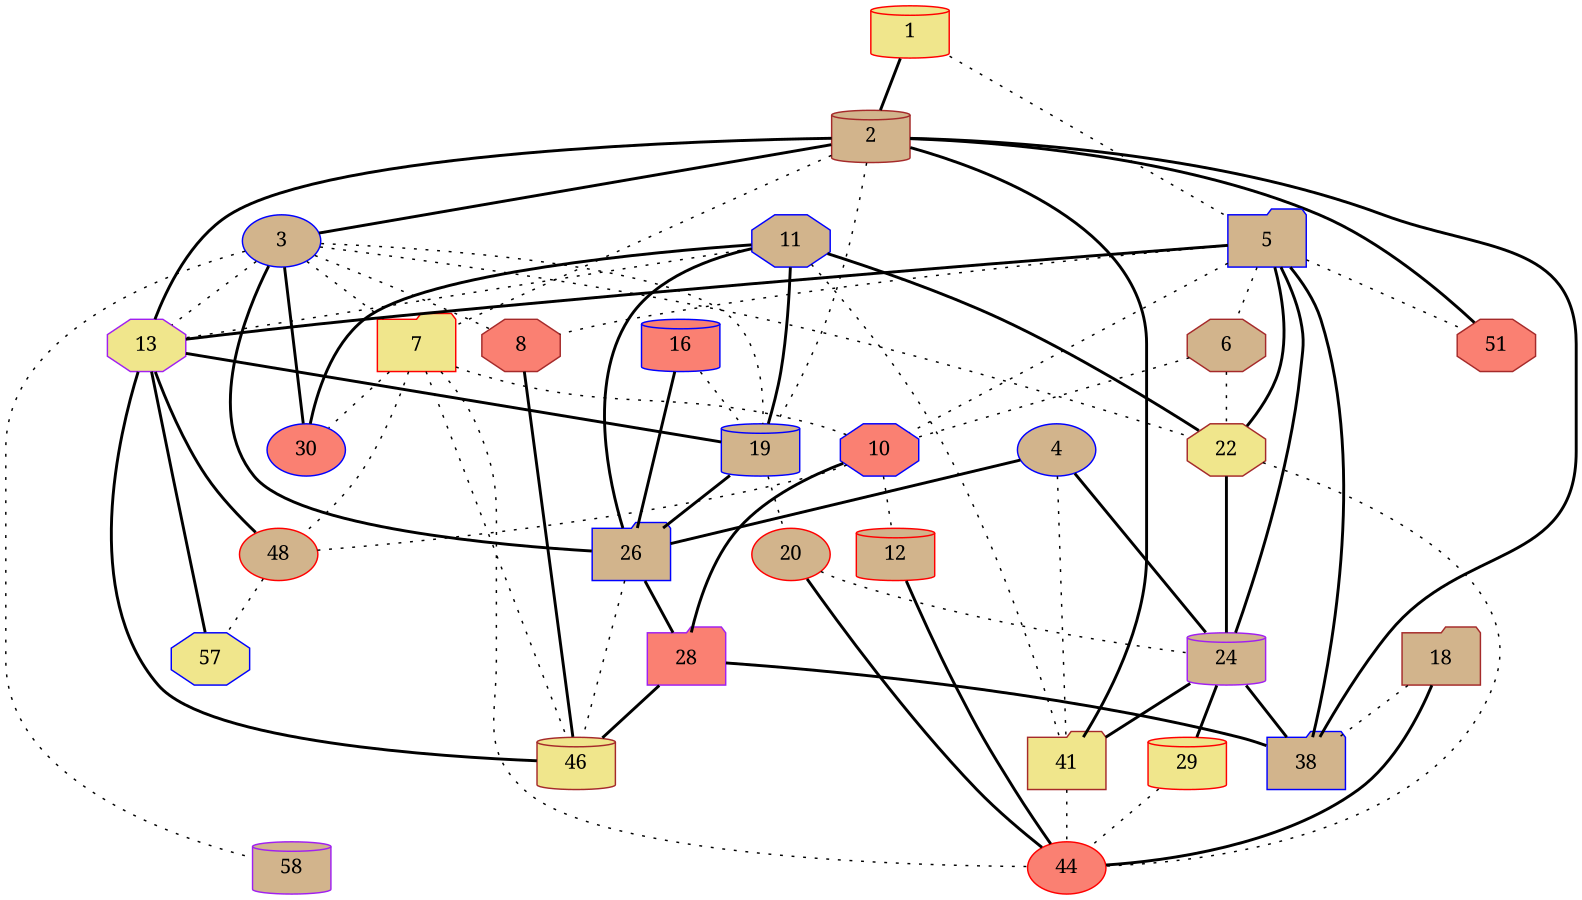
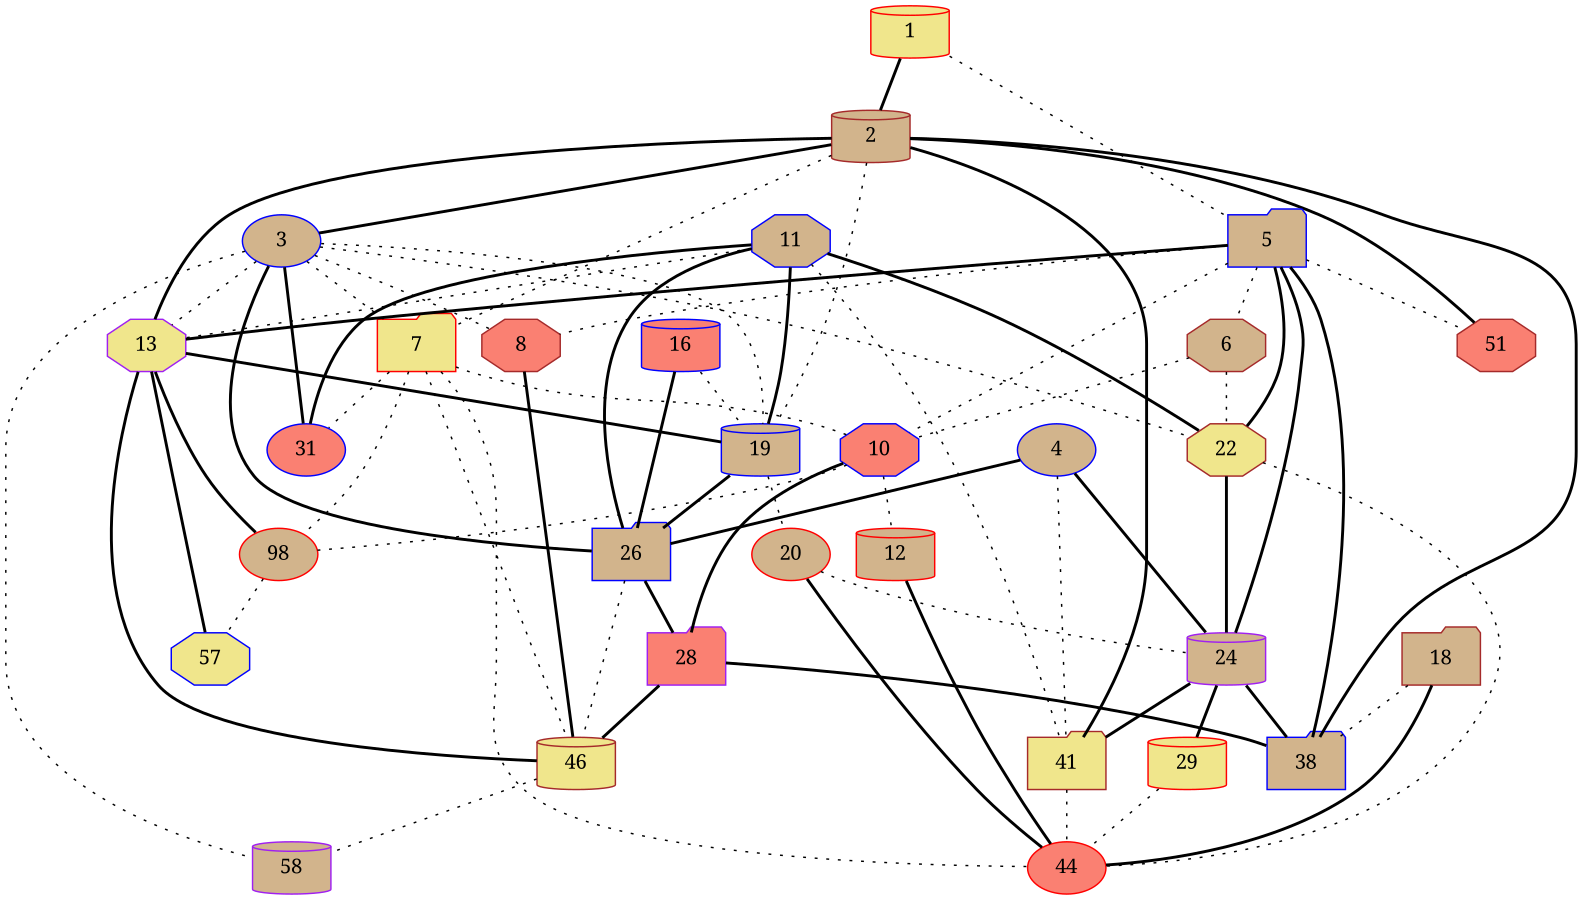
  graph {
    fontname="Noto Serif"
    node [color=blue fillcolor=tan fontname="Noto Serif" shape=cylinder style=filled]
    edge [fontname="Noto Serif" style=bold]
    2 [color=brown super="+52+21"]
    3 [shape=ellipse super="+17"]
    7 [color=red fillcolor=khaki shape=folder super="+61"]
    13 [color=purple fillcolor=khaki shape=octagon super="+33"]
    19 [super="+25"]
    38 [shape=folder]
    41 [color=brown fillcolor=khaki shape=folder]
    51 [color=brown fillcolor=salmon shape=octagon]
    1 [color=red fillcolor=khaki]
    5 [shape=folder super="+9"]
    8 [color=brown fillcolor=salmon shape=octagon super="+27"]
    22 [color=brown fillcolor=khaki shape=octagon super="+56+39"]
    24 [color=purple super="+32+40"]
    6 [color=brown shape=octagon]
    10 [fillcolor=salmon shape=octagon super="+47+15"]
    26 [shape=folder super="+37+34+35"]
-   31 [fillcolor=salmon shape=ellipse label=30]
+   31 [fillcolor=salmon shape=ellipse]
    58 [color=purple]
    44 [color=red fillcolor=salmon shape=ellipse super="+59"]
    46 [color=brown fillcolor=khaki super="+54"]
-   48 [color=red shape=ellipse]
+   48 [color=red shape=ellipse label=98]
    57 [fillcolor=khaki shape=octagon]
    20 [color=red shape=ellipse super="+55"]
    28 [color=purple fillcolor=salmon shape=folder super="+60"]
    4 [shape=ellipse super="+14"]
    29 [color=red fillcolor=khaki super="+53"]
    12 [color=red]
    16 [fillcolor=salmon]
    11 [shape=octagon super="+23+36"]
    18 [color=brown shape=folder]
    2 -- 3
    2 -- 7 [style=dotted]
    2 -- 13 [weight=2]
    2 -- 19 [style=dotted]
    2 -- 38
    2 -- 41
    2 -- 51
    3 -- 7 [style=dotted]
    3 -- 13 [style=dotted]
    3 -- 19 [style=dotted]
    3 -- 8 [style=dotted]
    3 -- 22 [style=dotted]
    3 -- 26 [weight=3]
    3 -- 31 [weight=2]
    3 -- 58 [style=dotted]
    7 -- 10 [style=dotted]
    7 -- 31 [style=dotted]
    7 -- 44 [style=dotted]
    7 -- 46 [style=dotted]
    7 -- 48 [style=dotted]
    13 -- 19 [weight=2]
    13 -- 46
    13 -- 48
    13 -- 57
    19 -- 26
    19 -- 20 [style=dotted]
    41 -- 44 [style=dotted]
    1 -- 2
    1 -- 5 [style=dotted]
    5 -- 13
    5 -- 38
    5 -- 51 [style=dotted weight=2]
    5 -- 8 [style=dotted]
    5 -- 22
    5 -- 24
    5 -- 6 [style=dotted]
    5 -- 10 [style=dotted]
    8 -- 46
    22 -- 24
    22 -- 44 [style=dotted weight=2]
    24 -- 38
    24 -- 41
    24 -- 29
    6 -- 22 [style=dotted]
    6 -- 10 [style=dotted]
    10 -- 48 [style=dotted]
    10 -- 28
    10 -- 12 [style=dotted]
    26 -- 46 [style=dotted]
    26 -- 28 [weight=2]
+   46 -- 58 [style=dotted]
    48 -- 57 [style=dotted]
    20 -- 24 [style=dotted]
    20 -- 44 [weight=2]
    28 -- 38
    28 -- 46
    4 -- 41 [style=dotted]
    4 -- 24 [weight=2]
    4 -- 26
    29 -- 44 [style=dotted]
    12 -- 44
    16 -- 19 [style=dotted]
    16 -- 26
    11 -- 13 [style=dotted]
    11 -- 19 [weight=2]
    11 -- 41 [style=dotted]
    11 -- 22 [weight=3]
    11 -- 26
    11 -- 31
    18 -- 38 [style=dotted]
    18 -- 44
  }
